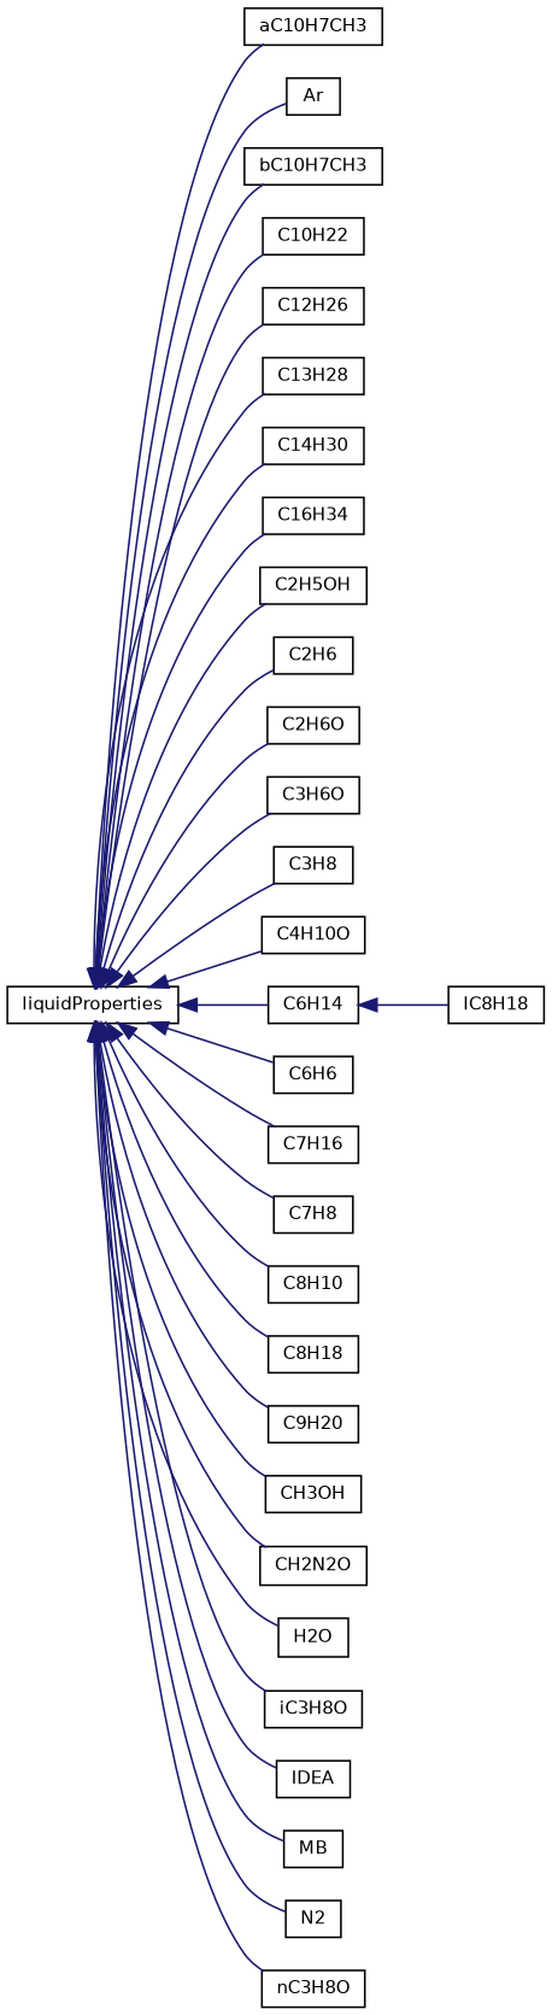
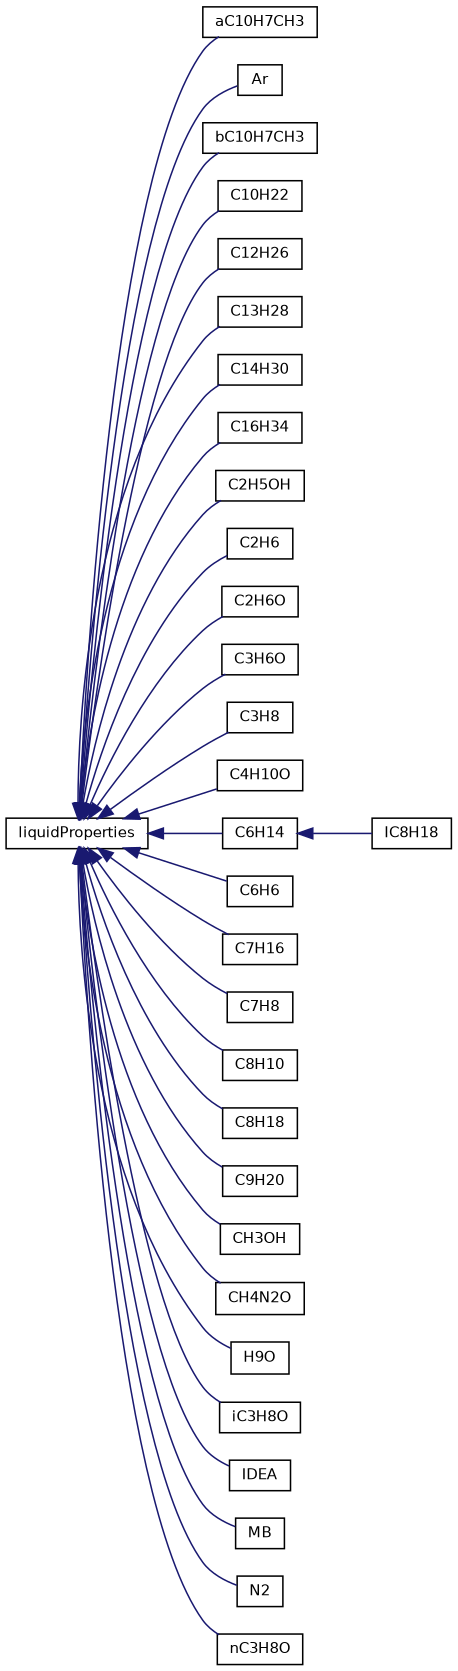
  digraph {
    fontname="DejaVu Sans"
    rankdir=LR
    node [color=black fontname="DejaVu Sans" fontsize=10 shape=record]
    edge [color=midnightblue dir=back fontname="DejaVu Sans" fontsize=10 labelfontname=FreeSans labelfontsize=10 style=solid]
    n1 [height=0.2 label=liquidProperties width=0.4]
    n2 [height=0.2 label=aC10H7CH3 width=0.4]
    n3 [height=0.2 label=Ar width=0.4]
    n4 [height=0.2 label=bC10H7CH3 width=0.4]
    n5 [height=0.2 label=C10H22 width=0.4]
    n6 [height=0.2 label=C12H26 width=0.4]
    n7 [height=0.2 label=C13H28 width=0.4]
    n8 [height=0.2 label=C14H30 width=0.4]
    n9 [height=0.2 label=C16H34 width=0.4]
    n10 [height=0.2 label=C2H5OH width=0.4]
    n11 [height=0.2 label=C2H6 width=0.4]
    n12 [height=0.2 label=C2H6O width=0.4]
    n13 [height=0.2 label=C3H6O width=0.4]
    n14 [height=0.2 label=C3H8 width=0.4]
    n15 [height=0.2 label=C4H10O width=0.4]
    n16 [height=0.2 label=C6H14 width=0.4]
    n17 [height=0.2 label=C6H6 width=0.4]
    n18 [height=0.2 label=C7H16 width=0.4]
    n19 [height=0.2 label=C7H8 width=0.4]
    n20 [height=0.2 label=C8H10 width=0.4]
    n21 [height=0.2 label=C8H18 width=0.4]
    n22 [height=0.2 label=C9H20 width=0.4]
    n23 [height=0.2 label=CH3OH width=0.4]
-   n24 [height=0.2 label=CH2N2O width=0.4]
-   n25 [height=0.2 label=H2O width=0.4]
+   n24 [height=0.2 label=CH4N2O width=0.4]
+   n25 [height=0.2 label=H9O width=0.4]
    n26 [height=0.2 label=iC3H8O width=0.4]
    n27 [height=0.2 label=IDEA width=0.4]
    n28 [height=0.2 label=MB width=0.4]
    n29 [height=0.2 label=N2 width=0.4]
    n30 [height=0.2 label=nC3H8O width=0.4]
    n31 [height=0.2 label=IC8H18 width=0.4]
    n1 -> n2
    n1 -> n3
    n1 -> n4
    n1 -> n5
    n1 -> n6
    n1 -> n7
    n1 -> n8
    n1 -> n9
    n1 -> n10
    n1 -> n11
    n1 -> n12
    n1 -> n13
    n1 -> n14
    n1 -> n15
    n1 -> n16
    n1 -> n17
    n1 -> n18
    n1 -> n19
    n1 -> n20
    n1 -> n21
    n1 -> n22
    n1 -> n23
    n1 -> n24
    n1 -> n25
    n1 -> n26
    n1 -> n27
    n1 -> n28
    n1 -> n29
    n1 -> n30
    n16 -> n31
  }
